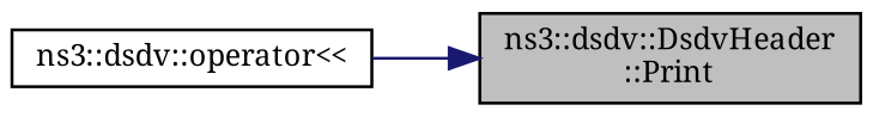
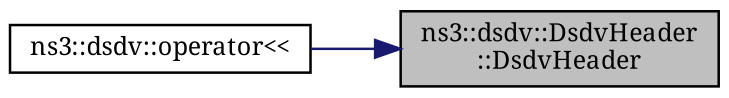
  digraph {
    rankdir=RL
    fontname="Noto Serif"
    node [color=black fontname="Noto Serif" fontsize=10 shape=record style=filled]
-   n1 [fillcolor=grey75 fontcolor=black height=0.2 label="ns3::dsdv::DsdvHeader\l::Print" width=0.4]
+   n1 [fillcolor=grey75 fontcolor=black height=0.2 label="ns3::dsdv::DsdvHeader\l::DsdvHeader" width=0.4]
    n2 [fillcolor=white height=0.2 label="ns3::dsdv::operator\<\<" width=0.4]
    n1 -> n2 [color=midnightblue dir=back fontname="Noto Serif" fontsize=10 labelfontname=Helvetica labelfontsize=10 style=solid]
  }
